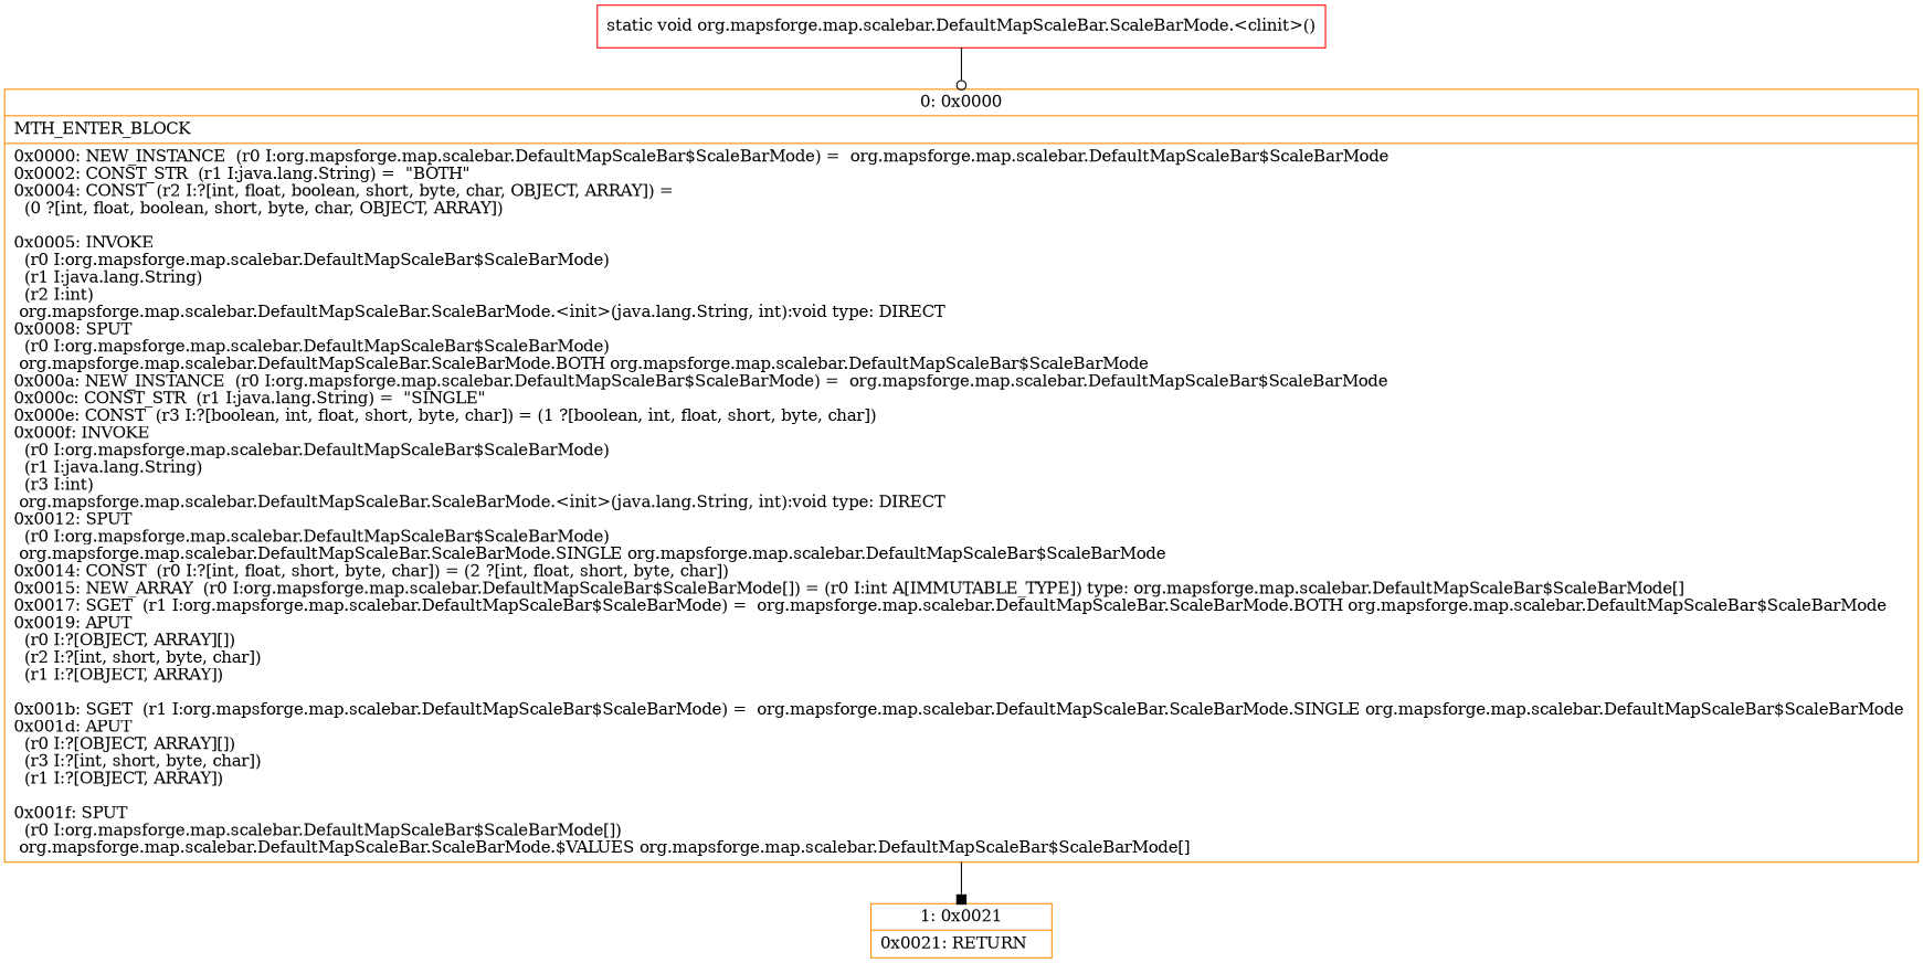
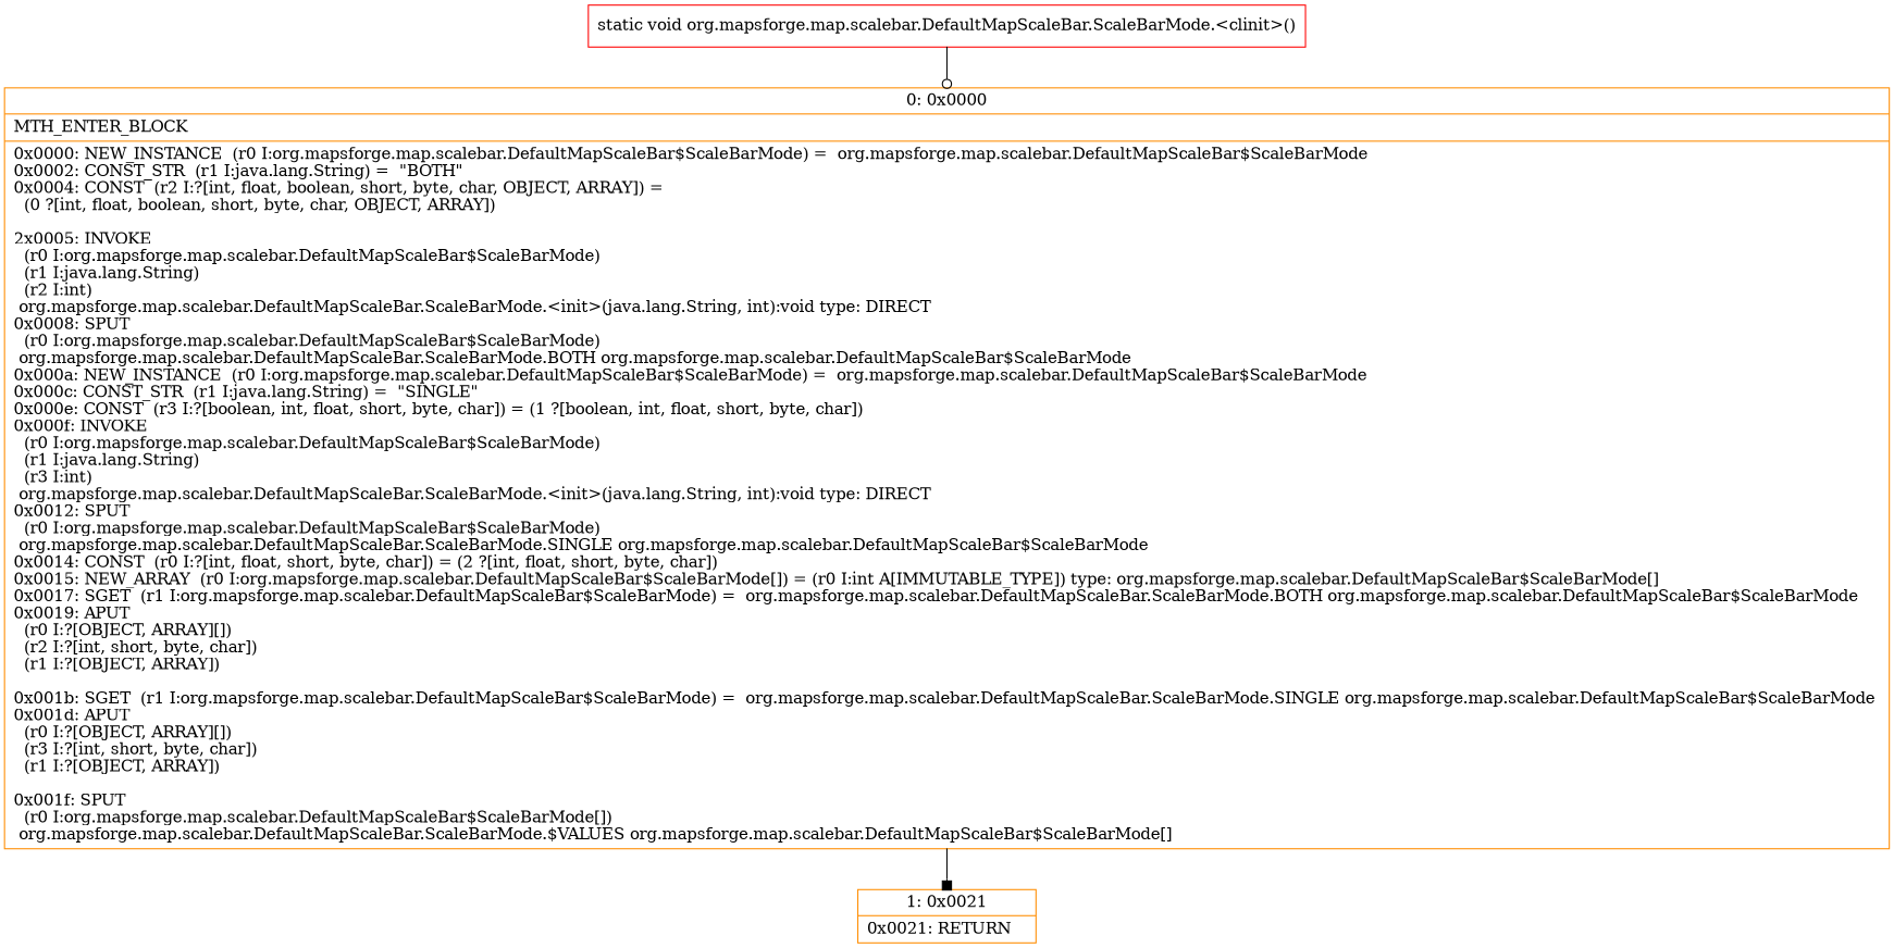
  digraph {
    node [shape=record color=darkorange]
-   n1 [label="{0\:\ 0x0000|MTH_ENTER_BLOCK\l|0x0000: NEW_INSTANCE  (r0 I:org.mapsforge.map.scalebar.DefaultMapScaleBar$ScaleBarMode) =  org.mapsforge.map.scalebar.DefaultMapScaleBar$ScaleBarMode \l0x0002: CONST_STR  (r1 I:java.lang.String) =  \"BOTH\" \l0x0004: CONST  (r2 I:?[int, float, boolean, short, byte, char, OBJECT, ARRAY]) = \l  (0 ?[int, float, boolean, short, byte, char, OBJECT, ARRAY])\l \l0x0005: INVOKE  \l  (r0 I:org.mapsforge.map.scalebar.DefaultMapScaleBar$ScaleBarMode)\l  (r1 I:java.lang.String)\l  (r2 I:int)\l org.mapsforge.map.scalebar.DefaultMapScaleBar.ScaleBarMode.\<init\>(java.lang.String, int):void type: DIRECT \l0x0008: SPUT  \l  (r0 I:org.mapsforge.map.scalebar.DefaultMapScaleBar$ScaleBarMode)\l org.mapsforge.map.scalebar.DefaultMapScaleBar.ScaleBarMode.BOTH org.mapsforge.map.scalebar.DefaultMapScaleBar$ScaleBarMode \l0x000a: NEW_INSTANCE  (r0 I:org.mapsforge.map.scalebar.DefaultMapScaleBar$ScaleBarMode) =  org.mapsforge.map.scalebar.DefaultMapScaleBar$ScaleBarMode \l0x000c: CONST_STR  (r1 I:java.lang.String) =  \"SINGLE\" \l0x000e: CONST  (r3 I:?[boolean, int, float, short, byte, char]) = (1 ?[boolean, int, float, short, byte, char]) \l0x000f: INVOKE  \l  (r0 I:org.mapsforge.map.scalebar.DefaultMapScaleBar$ScaleBarMode)\l  (r1 I:java.lang.String)\l  (r3 I:int)\l org.mapsforge.map.scalebar.DefaultMapScaleBar.ScaleBarMode.\<init\>(java.lang.String, int):void type: DIRECT \l0x0012: SPUT  \l  (r0 I:org.mapsforge.map.scalebar.DefaultMapScaleBar$ScaleBarMode)\l org.mapsforge.map.scalebar.DefaultMapScaleBar.ScaleBarMode.SINGLE org.mapsforge.map.scalebar.DefaultMapScaleBar$ScaleBarMode \l0x0014: CONST  (r0 I:?[int, float, short, byte, char]) = (2 ?[int, float, short, byte, char]) \l0x0015: NEW_ARRAY  (r0 I:org.mapsforge.map.scalebar.DefaultMapScaleBar$ScaleBarMode[]) = (r0 I:int A[IMMUTABLE_TYPE]) type: org.mapsforge.map.scalebar.DefaultMapScaleBar$ScaleBarMode[] \l0x0017: SGET  (r1 I:org.mapsforge.map.scalebar.DefaultMapScaleBar$ScaleBarMode) =  org.mapsforge.map.scalebar.DefaultMapScaleBar.ScaleBarMode.BOTH org.mapsforge.map.scalebar.DefaultMapScaleBar$ScaleBarMode \l0x0019: APUT  \l  (r0 I:?[OBJECT, ARRAY][])\l  (r2 I:?[int, short, byte, char])\l  (r1 I:?[OBJECT, ARRAY])\l \l0x001b: SGET  (r1 I:org.mapsforge.map.scalebar.DefaultMapScaleBar$ScaleBarMode) =  org.mapsforge.map.scalebar.DefaultMapScaleBar.ScaleBarMode.SINGLE org.mapsforge.map.scalebar.DefaultMapScaleBar$ScaleBarMode \l0x001d: APUT  \l  (r0 I:?[OBJECT, ARRAY][])\l  (r3 I:?[int, short, byte, char])\l  (r1 I:?[OBJECT, ARRAY])\l \l0x001f: SPUT  \l  (r0 I:org.mapsforge.map.scalebar.DefaultMapScaleBar$ScaleBarMode[])\l org.mapsforge.map.scalebar.DefaultMapScaleBar.ScaleBarMode.$VALUES org.mapsforge.map.scalebar.DefaultMapScaleBar$ScaleBarMode[] \l}"]
+   n1 [label="{0\:\ 0x0000|MTH_ENTER_BLOCK\l|0x0000: NEW_INSTANCE  (r0 I:org.mapsforge.map.scalebar.DefaultMapScaleBar$ScaleBarMode) =  org.mapsforge.map.scalebar.DefaultMapScaleBar$ScaleBarMode \l0x0002: CONST_STR  (r1 I:java.lang.String) =  \"BOTH\" \l0x0004: CONST  (r2 I:?[int, float, boolean, short, byte, char, OBJECT, ARRAY]) = \l  (0 ?[int, float, boolean, short, byte, char, OBJECT, ARRAY])\l \l2x0005: INVOKE  \l  (r0 I:org.mapsforge.map.scalebar.DefaultMapScaleBar$ScaleBarMode)\l  (r1 I:java.lang.String)\l  (r2 I:int)\l org.mapsforge.map.scalebar.DefaultMapScaleBar.ScaleBarMode.\<init\>(java.lang.String, int):void type: DIRECT \l0x0008: SPUT  \l  (r0 I:org.mapsforge.map.scalebar.DefaultMapScaleBar$ScaleBarMode)\l org.mapsforge.map.scalebar.DefaultMapScaleBar.ScaleBarMode.BOTH org.mapsforge.map.scalebar.DefaultMapScaleBar$ScaleBarMode \l0x000a: NEW_INSTANCE  (r0 I:org.mapsforge.map.scalebar.DefaultMapScaleBar$ScaleBarMode) =  org.mapsforge.map.scalebar.DefaultMapScaleBar$ScaleBarMode \l0x000c: CONST_STR  (r1 I:java.lang.String) =  \"SINGLE\" \l0x000e: CONST  (r3 I:?[boolean, int, float, short, byte, char]) = (1 ?[boolean, int, float, short, byte, char]) \l0x000f: INVOKE  \l  (r0 I:org.mapsforge.map.scalebar.DefaultMapScaleBar$ScaleBarMode)\l  (r1 I:java.lang.String)\l  (r3 I:int)\l org.mapsforge.map.scalebar.DefaultMapScaleBar.ScaleBarMode.\<init\>(java.lang.String, int):void type: DIRECT \l0x0012: SPUT  \l  (r0 I:org.mapsforge.map.scalebar.DefaultMapScaleBar$ScaleBarMode)\l org.mapsforge.map.scalebar.DefaultMapScaleBar.ScaleBarMode.SINGLE org.mapsforge.map.scalebar.DefaultMapScaleBar$ScaleBarMode \l0x0014: CONST  (r0 I:?[int, float, short, byte, char]) = (2 ?[int, float, short, byte, char]) \l0x0015: NEW_ARRAY  (r0 I:org.mapsforge.map.scalebar.DefaultMapScaleBar$ScaleBarMode[]) = (r0 I:int A[IMMUTABLE_TYPE]) type: org.mapsforge.map.scalebar.DefaultMapScaleBar$ScaleBarMode[] \l0x0017: SGET  (r1 I:org.mapsforge.map.scalebar.DefaultMapScaleBar$ScaleBarMode) =  org.mapsforge.map.scalebar.DefaultMapScaleBar.ScaleBarMode.BOTH org.mapsforge.map.scalebar.DefaultMapScaleBar$ScaleBarMode \l0x0019: APUT  \l  (r0 I:?[OBJECT, ARRAY][])\l  (r2 I:?[int, short, byte, char])\l  (r1 I:?[OBJECT, ARRAY])\l \l0x001b: SGET  (r1 I:org.mapsforge.map.scalebar.DefaultMapScaleBar$ScaleBarMode) =  org.mapsforge.map.scalebar.DefaultMapScaleBar.ScaleBarMode.SINGLE org.mapsforge.map.scalebar.DefaultMapScaleBar$ScaleBarMode \l0x001d: APUT  \l  (r0 I:?[OBJECT, ARRAY][])\l  (r3 I:?[int, short, byte, char])\l  (r1 I:?[OBJECT, ARRAY])\l \l0x001f: SPUT  \l  (r0 I:org.mapsforge.map.scalebar.DefaultMapScaleBar$ScaleBarMode[])\l org.mapsforge.map.scalebar.DefaultMapScaleBar.ScaleBarMode.$VALUES org.mapsforge.map.scalebar.DefaultMapScaleBar$ScaleBarMode[] \l}"]
    n2 [label="{1\:\ 0x0021|0x0021: RETURN   \l}"]
    n3 [label="{static void org.mapsforge.map.scalebar.DefaultMapScaleBar.ScaleBarMode.\<clinit\>() }" color=red]
    n1 -> n2 [arrowhead=box]
    n3 -> n1 [arrowhead=odot]
  }
